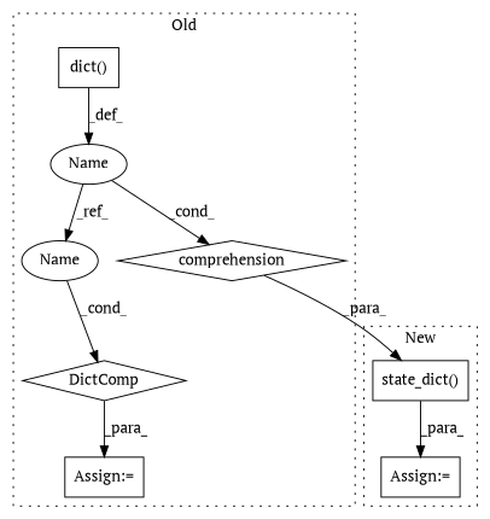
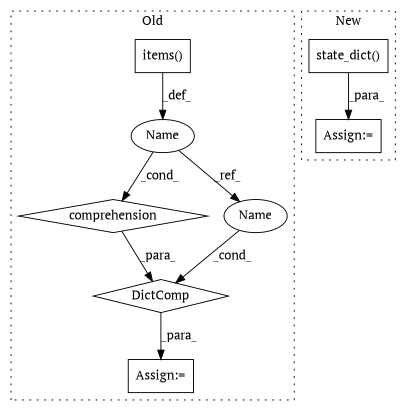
  digraph {
    fontname="PT Serif"
    node [a=75 fontname="PT Serif" l=3 shape=box]
    edge [fontname="PT Serif"]
-   n1 [l=18 label="dict()" s=3378]
+   n1 [l=18 label="items()" s=3378]
    n2 [a=45 label=comprehension s=3366 shape=diamond]
    n3 [a=84 l=36 label=DictComp s=3361 shape=diamond]
    n4 [a=87 l=1 label=Name s=3373 shape=ellipse]
    n5 [a=68 label="Assign:=" s=3358]
    n6 [a=87 l=1 label=Name s=3364 shape=ellipse]
    n7 [l=17 label="state_dict()" s=3447]
    n8 [a=68 label="Assign:=" s=3418]
    subgraph cluster_1 {
      label=Old
      style=dotted
      n1
      n2
      n3
      n4
      n5
      n6
    }
    subgraph cluster_2 {
      label=New
      style=dotted
      n7
      n8
    }
    n1 -> n4 [label=_def_]
-   n2 -> n7 [label=_para_]
+   n2 -> n3 [label=_para_]
    n3 -> n5 [label=_para_]
    n4 -> n2 [label=_cond_]
    n4 -> n6 [label=_ref_]
    n6 -> n3 [label=_cond_]
    n7 -> n8 [label=_para_]
  }
